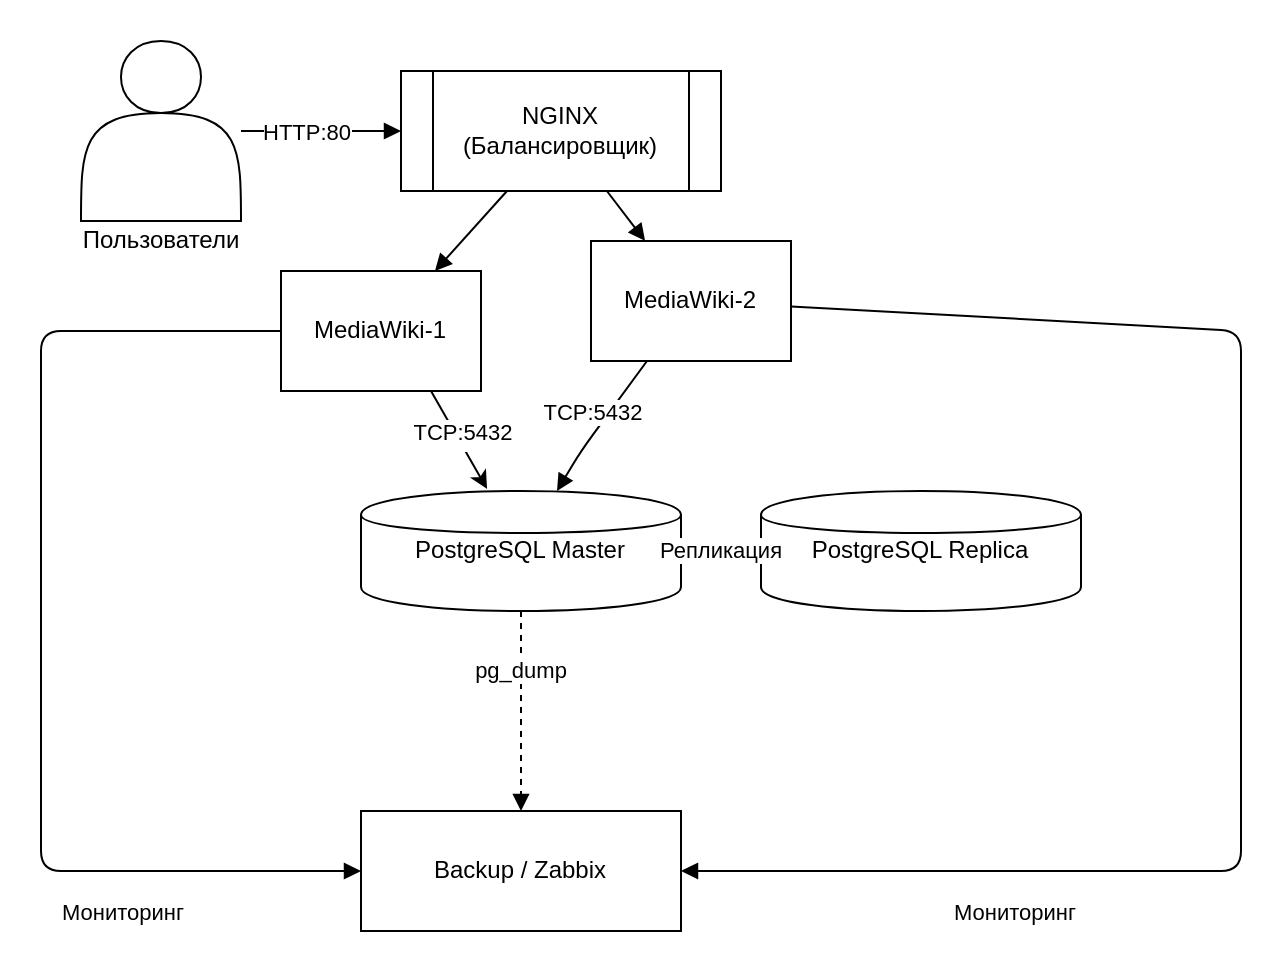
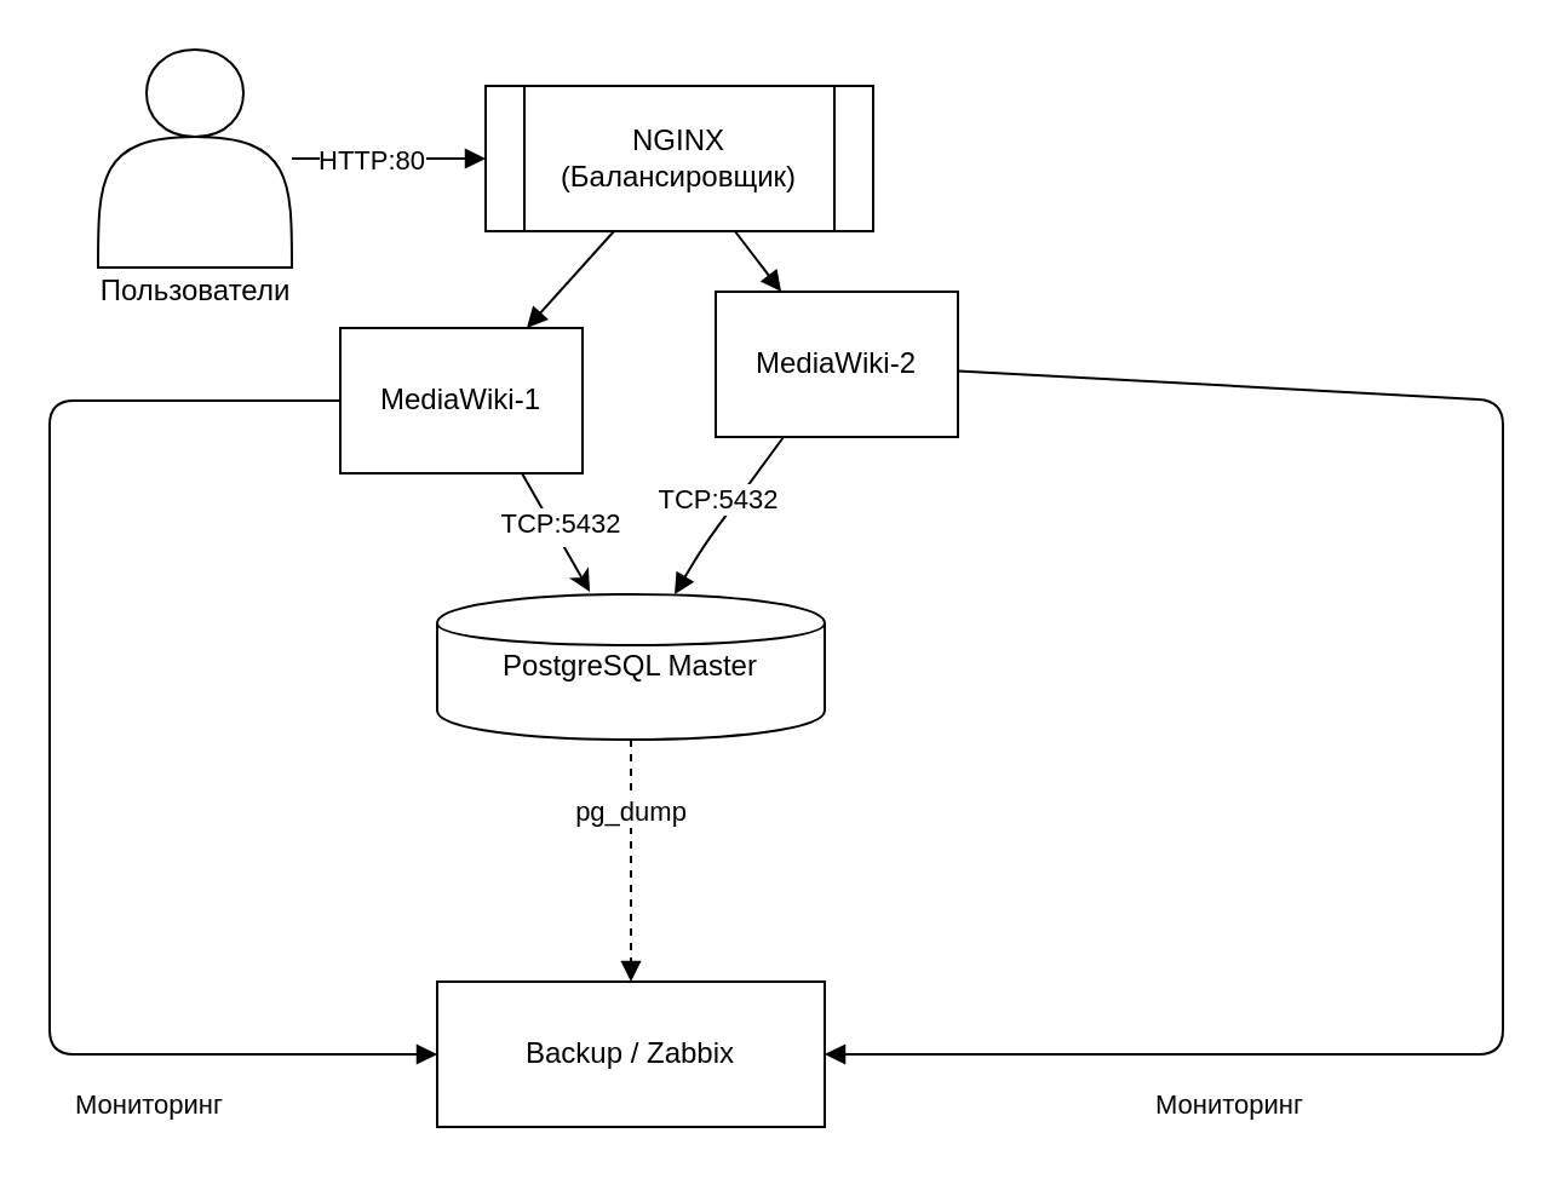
  <mxCell id="0" />
  <mxCell id="1" parent="0" />
  <mxCell id="2" value="" style="shape=actor;whiteSpace=wrap;html=1;" vertex="1" parent="1"><mxGeometry x="40" y="20" width="80" height="90" as="geometry" /></mxCell>
  <mxCell id="3" value="NGINX (Балансировщик)" style="shape=process;whiteSpace=wrap;html=1;" vertex="1" parent="1"><mxGeometry x="200" y="35" width="160" height="60" as="geometry" /></mxCell>
  <mxCell id="4" value="HTTP:80" style="endArrow=block;html=1;" edge="1" parent="1" source="2" target="3"><mxGeometry relative="1" as="geometry"><mxPoint x="180" y="110" as="offset" /></mxGeometry></mxCell>
  <mxCell id="5" value="HTTP:80" style="edgeLabel;html=1;align=center;verticalAlign=middle;resizable=0;points=[];" vertex="1" connectable="0" parent="4"><mxGeometry x="-0.2" relative="1" as="geometry"><mxPoint as="offset" /></mxGeometry></mxCell>
  <mxCell id="6" value="MediaWiki-1" style="shape=rectangle;whiteSpace=wrap;html=1;" vertex="1" parent="1"><mxGeometry x="140" y="135" width="100" height="60" as="geometry" /></mxCell>
  <mxCell id="7" value="MediaWiki-2" style="shape=rectangle;whiteSpace=wrap;html=1;" vertex="1" parent="1"><mxGeometry x="295" y="120" width="100" height="60" as="geometry" /></mxCell>
  <mxCell id="8" style="endArrow=block;html=1;" edge="1" parent="1" source="3" target="6"><mxGeometry relative="1" as="geometry" /></mxCell>
  <mxCell id="9" style="endArrow=block;html=1;" edge="1" parent="1" source="3" target="7"><mxGeometry relative="1" as="geometry" /></mxCell>
  <mxCell id="10" value="PostgreSQL Master" style="shape=cylinder;whiteSpace=wrap;html=1;" vertex="1" parent="1"><mxGeometry x="180" y="245" width="160" height="60" as="geometry" /></mxCell>
  <mxCell id="11" value="TCP:5432" style="endArrow=block;html=1;" edge="1" parent="1" source="7" target="10"><mxGeometry x="-0.066" y="-6" relative="1" as="geometry"><mxPoint as="offset" /><Array as="points"><mxPoint x="290" y="225" /></Array></mxGeometry></mxCell>
- <mxCell id="12" value="PostgreSQL Replica" style="shape=cylinder;whiteSpace=wrap;html=1;" vertex="1" parent="1"><mxGeometry x="380" y="245" width="160" height="60" as="geometry" /></mxCell>
- <mxCell id="13" value="Репликация" style="endArrow=block;html=1;" edge="1" parent="1" source="10" target="12"><mxGeometry relative="1" as="geometry" /></mxCell>
  <mxCell id="14" value="Backup / Zabbix" style="shape=rectangle;whiteSpace=wrap;html=1;" vertex="1" parent="1"><mxGeometry x="180" y="405" width="160" height="60" as="geometry" /></mxCell>
  <mxCell id="15" value="pg_dump" style="endArrow=block;html=1;dashed=1;" edge="1" parent="1" source="10" target="14"><mxGeometry x="-0.4" relative="1" as="geometry"><mxPoint as="offset" /></mxGeometry></mxCell>
  <mxCell id="16" value="Мониторинг" style="endArrow=block;html=1;exitX=0;exitY=0.5;exitDx=0;exitDy=0;entryX=0;entryY=0.5;entryDx=0;entryDy=0;" edge="1" parent="1" source="6" target="14"><mxGeometry x="0.569" y="-21" relative="1" as="geometry"><mxPoint as="offset" /><Array as="points"><mxPoint x="20" y="165" /><mxPoint x="20" y="435" /></Array></mxGeometry></mxCell>
  <mxCell id="17" value="Мониторинг" style="endArrow=block;html=1;" edge="1" parent="1" source="7" target="14"><mxGeometry x="0.569" y="21" relative="1" as="geometry"><mxPoint as="offset" /><Array as="points"><mxPoint x="620" y="165" /><mxPoint x="620" y="435" /></Array></mxGeometry></mxCell>
  <mxCell id="18" value="&lt;span style=&quot;text-wrap-mode: wrap;&quot;&gt;Пользователи&lt;/span&gt;" style="text;html=1;align=center;verticalAlign=middle;resizable=0;points=[];autosize=1;strokeColor=none;fillColor=none;" vertex="1" parent="1"><mxGeometry x="30" y="105" width="100" height="30" as="geometry" /></mxCell>
  <mxCell id="19" value="" style="endArrow=classic;html=1;rounded=0;exitX=0.75;exitY=1;exitDx=0;exitDy=0;entryX=0.394;entryY=-0.017;entryDx=0;entryDy=0;entryPerimeter=0;" edge="1" parent="1" source="6" target="10"><mxGeometry width="50" height="50" relative="1" as="geometry"><mxPoint x="410" y="315" as="sourcePoint" /><mxPoint x="460" y="265" as="targetPoint" /><Array as="points" /></mxGeometry></mxCell>
  <mxCell id="20" value="Text" style="edgeLabel;html=1;align=center;verticalAlign=middle;resizable=0;points=[];" vertex="1" connectable="0" parent="19"><mxGeometry x="-0.011" y="2" relative="1" as="geometry"><mxPoint as="offset" /></mxGeometry></mxCell>
  <mxCell id="21" value="TCP:5432" style="edgeLabel;html=1;align=center;verticalAlign=middle;resizable=0;points=[];" vertex="1" connectable="0" parent="19"><mxGeometry x="0.051" y="1" relative="1" as="geometry"><mxPoint y="-5" as="offset" /></mxGeometry></mxCell>
